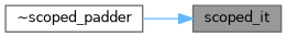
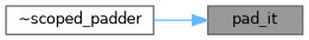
  digraph {
    rankdir=RL
    node [fontname=Helvetica fontsize=10 shape=box style=filled]
-   n1 [color=gray40 fillcolor=grey60 fontcolor=black height=0.2 label=scoped_it width=0.4]
+   n1 [color=gray40 fillcolor=grey60 fontcolor=black height=0.2 label=pad_it width=0.4]
    n2 [color=grey40 fillcolor=white height=0.2 label="~scoped_padder" width=0.4]
    n1 -> n2 [color=steelblue1 dir=back fontname=Helvetica fontsize=10 labelfontname=Helvetica labelfontsize=10 style=solid]
  }
